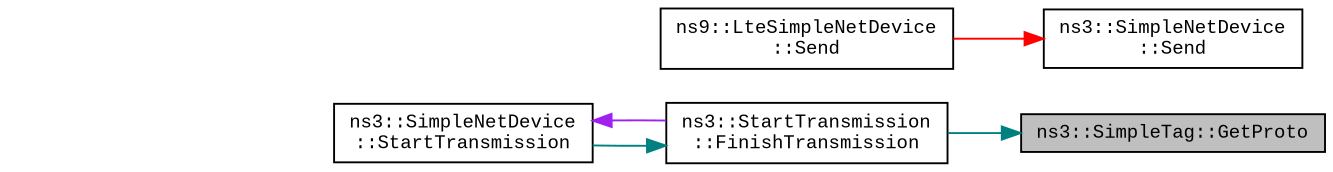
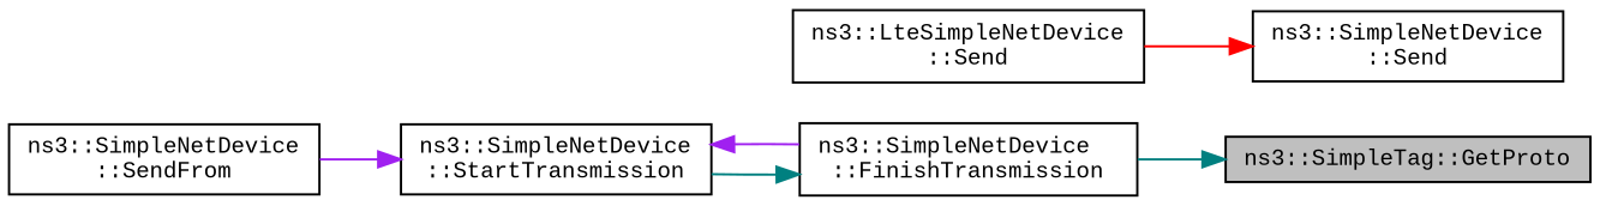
  digraph {
    fontname="Liberation Mono"
    rankdir=RL
    node [color=black fillcolor=white fontname="Liberation Mono" fontsize=10 shape=record style=filled]
    edge [color=teal dir=back fontname="Liberation Mono" fontsize=10 labelfontname=Helvetica labelfontsize=10 style=solid]
    n1 [fillcolor=grey75 fontcolor=black height=0.2 label="ns3::SimpleTag::GetProto" width=0.4]
-   n2 [height=0.2 label="ns3::StartTransmission\l::FinishTransmission" width=0.4]
+   n2 [height=0.2 label="ns3::SimpleNetDevice\l::FinishTransmission" width=0.4]
    n3 [height=0.2 label="ns3::SimpleNetDevice\l::StartTransmission" width=0.4]
+   n4 [height=0.2 label="ns3::SimpleNetDevice\l::SendFrom" width=0.4]
    n5 [height=0.2 label="ns3::SimpleNetDevice\l::Send" width=0.4]
-   n6 [height=0.2 label="ns9::LteSimpleNetDevice\l::Send" width=0.4]
+   n6 [height=0.2 label="ns3::LteSimpleNetDevice\l::Send" width=0.4]
    n1 -> n2
    n2 -> n3
    n3 -> n2 [color=purple]
+   n3 -> n4 [color=purple]
    n5 -> n6 [color=red]
  }
